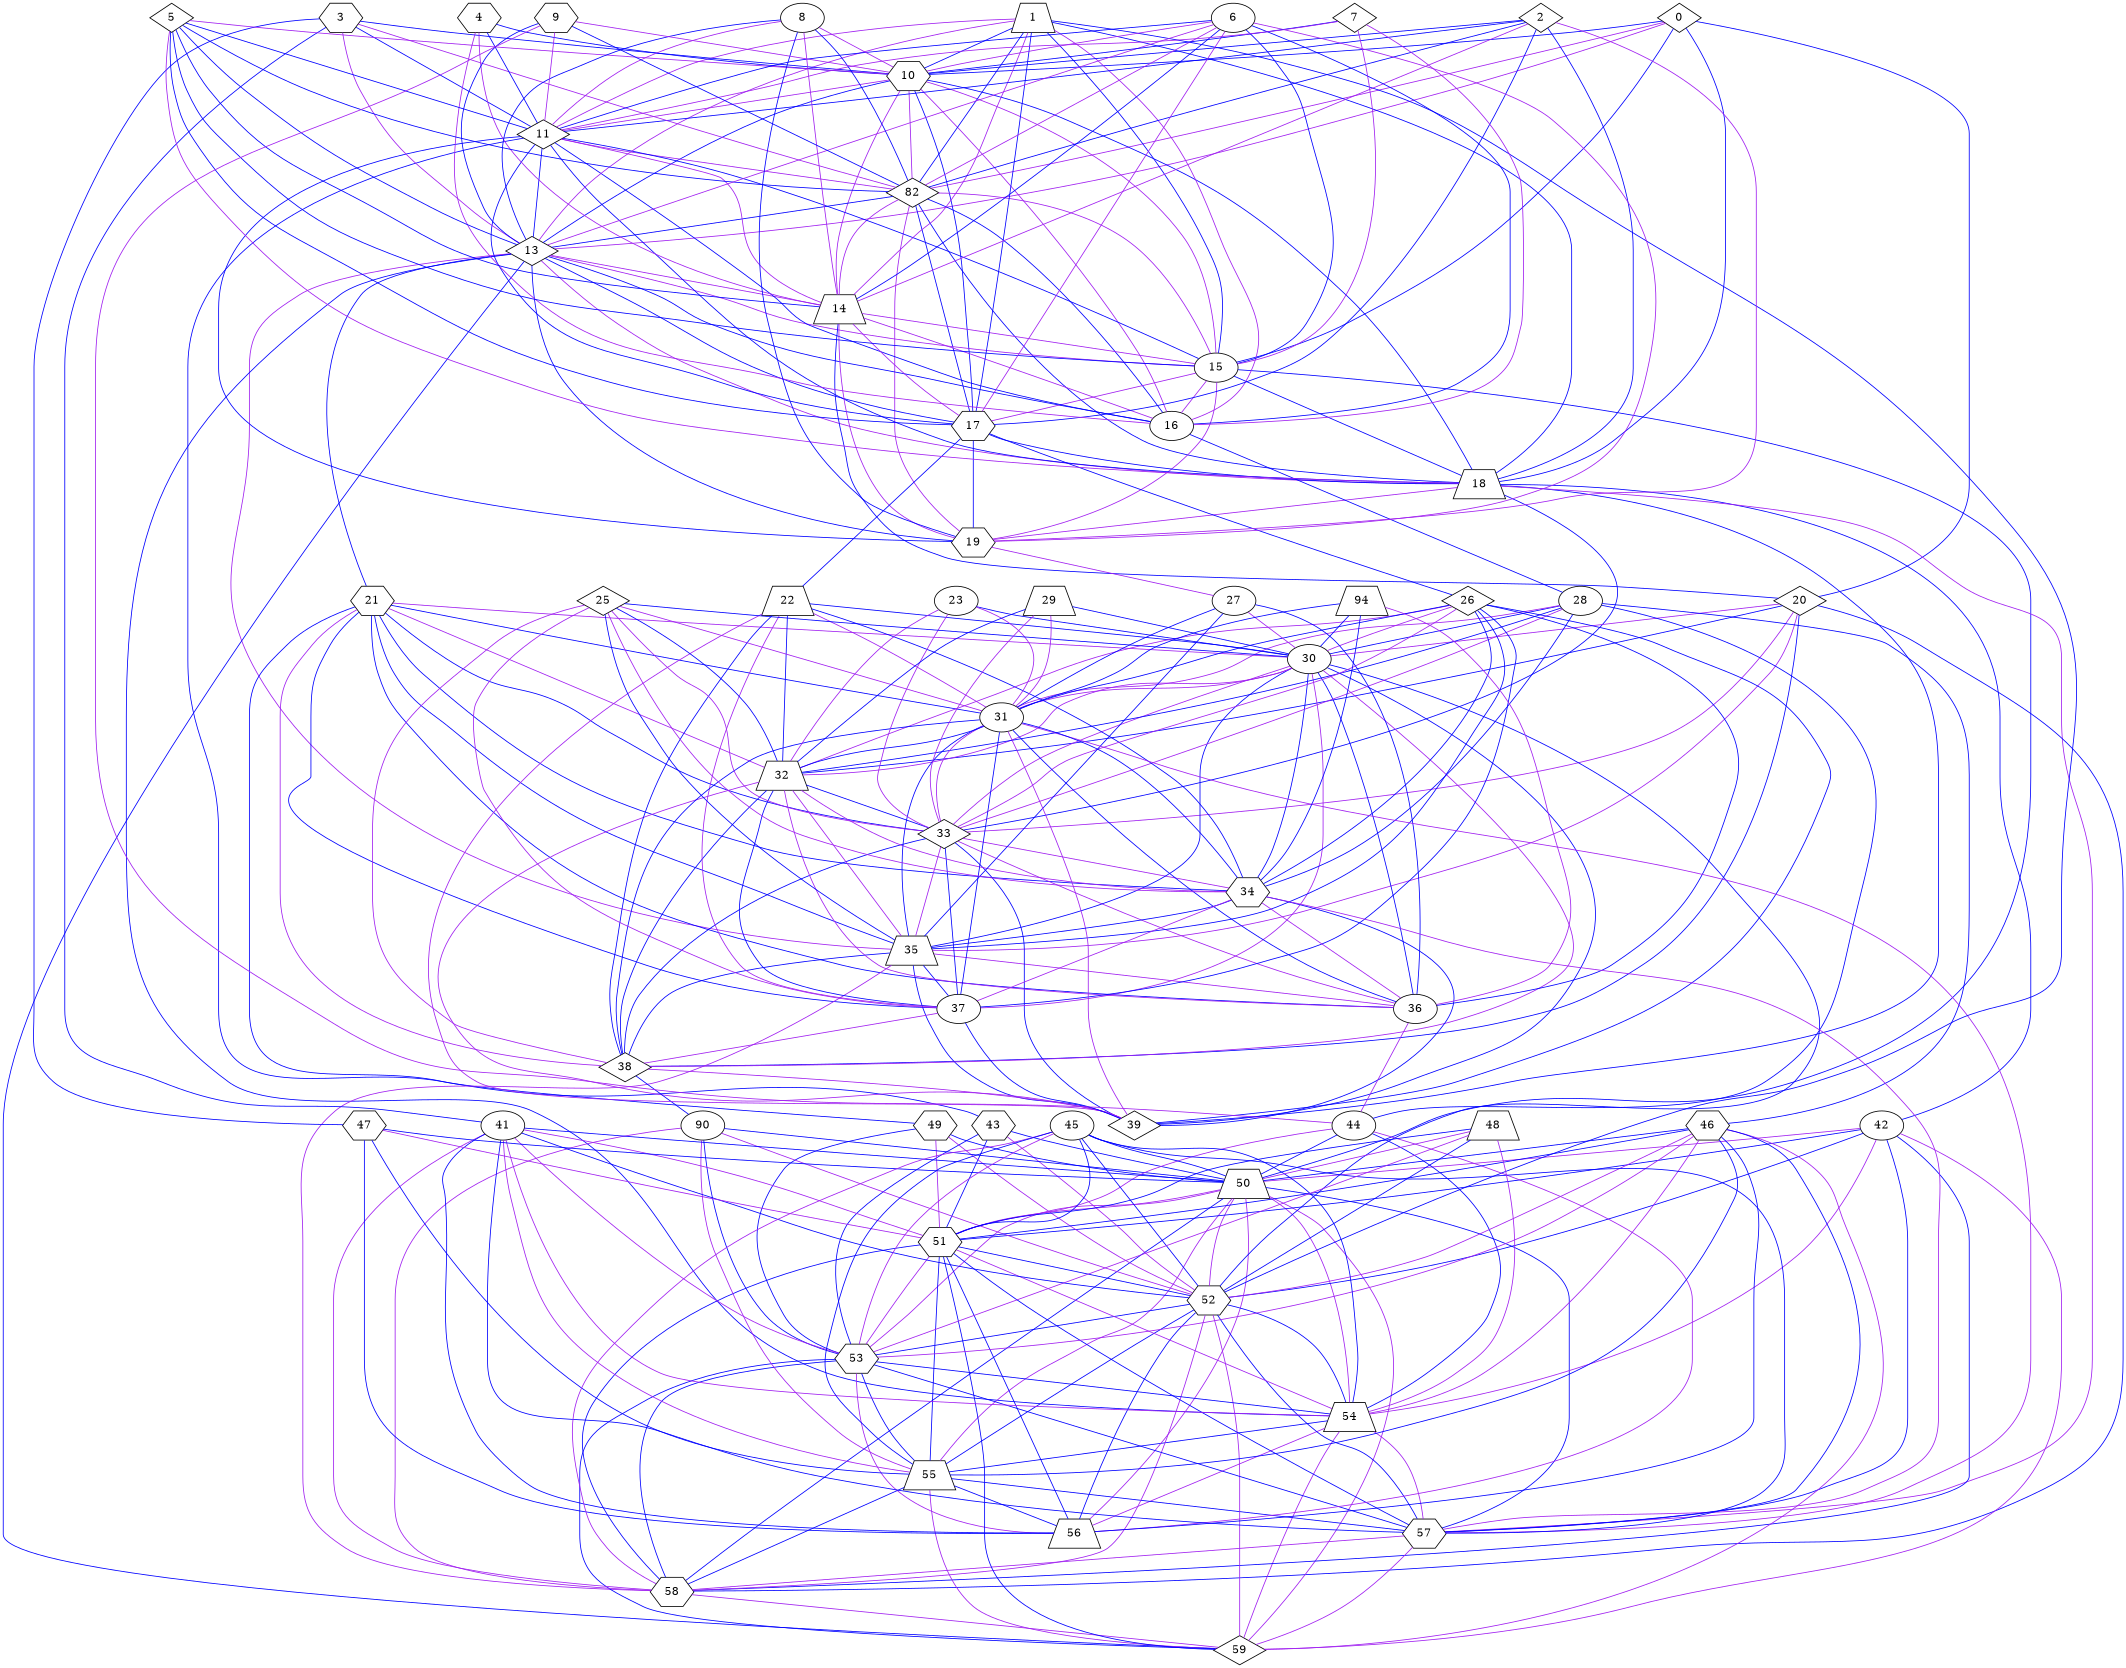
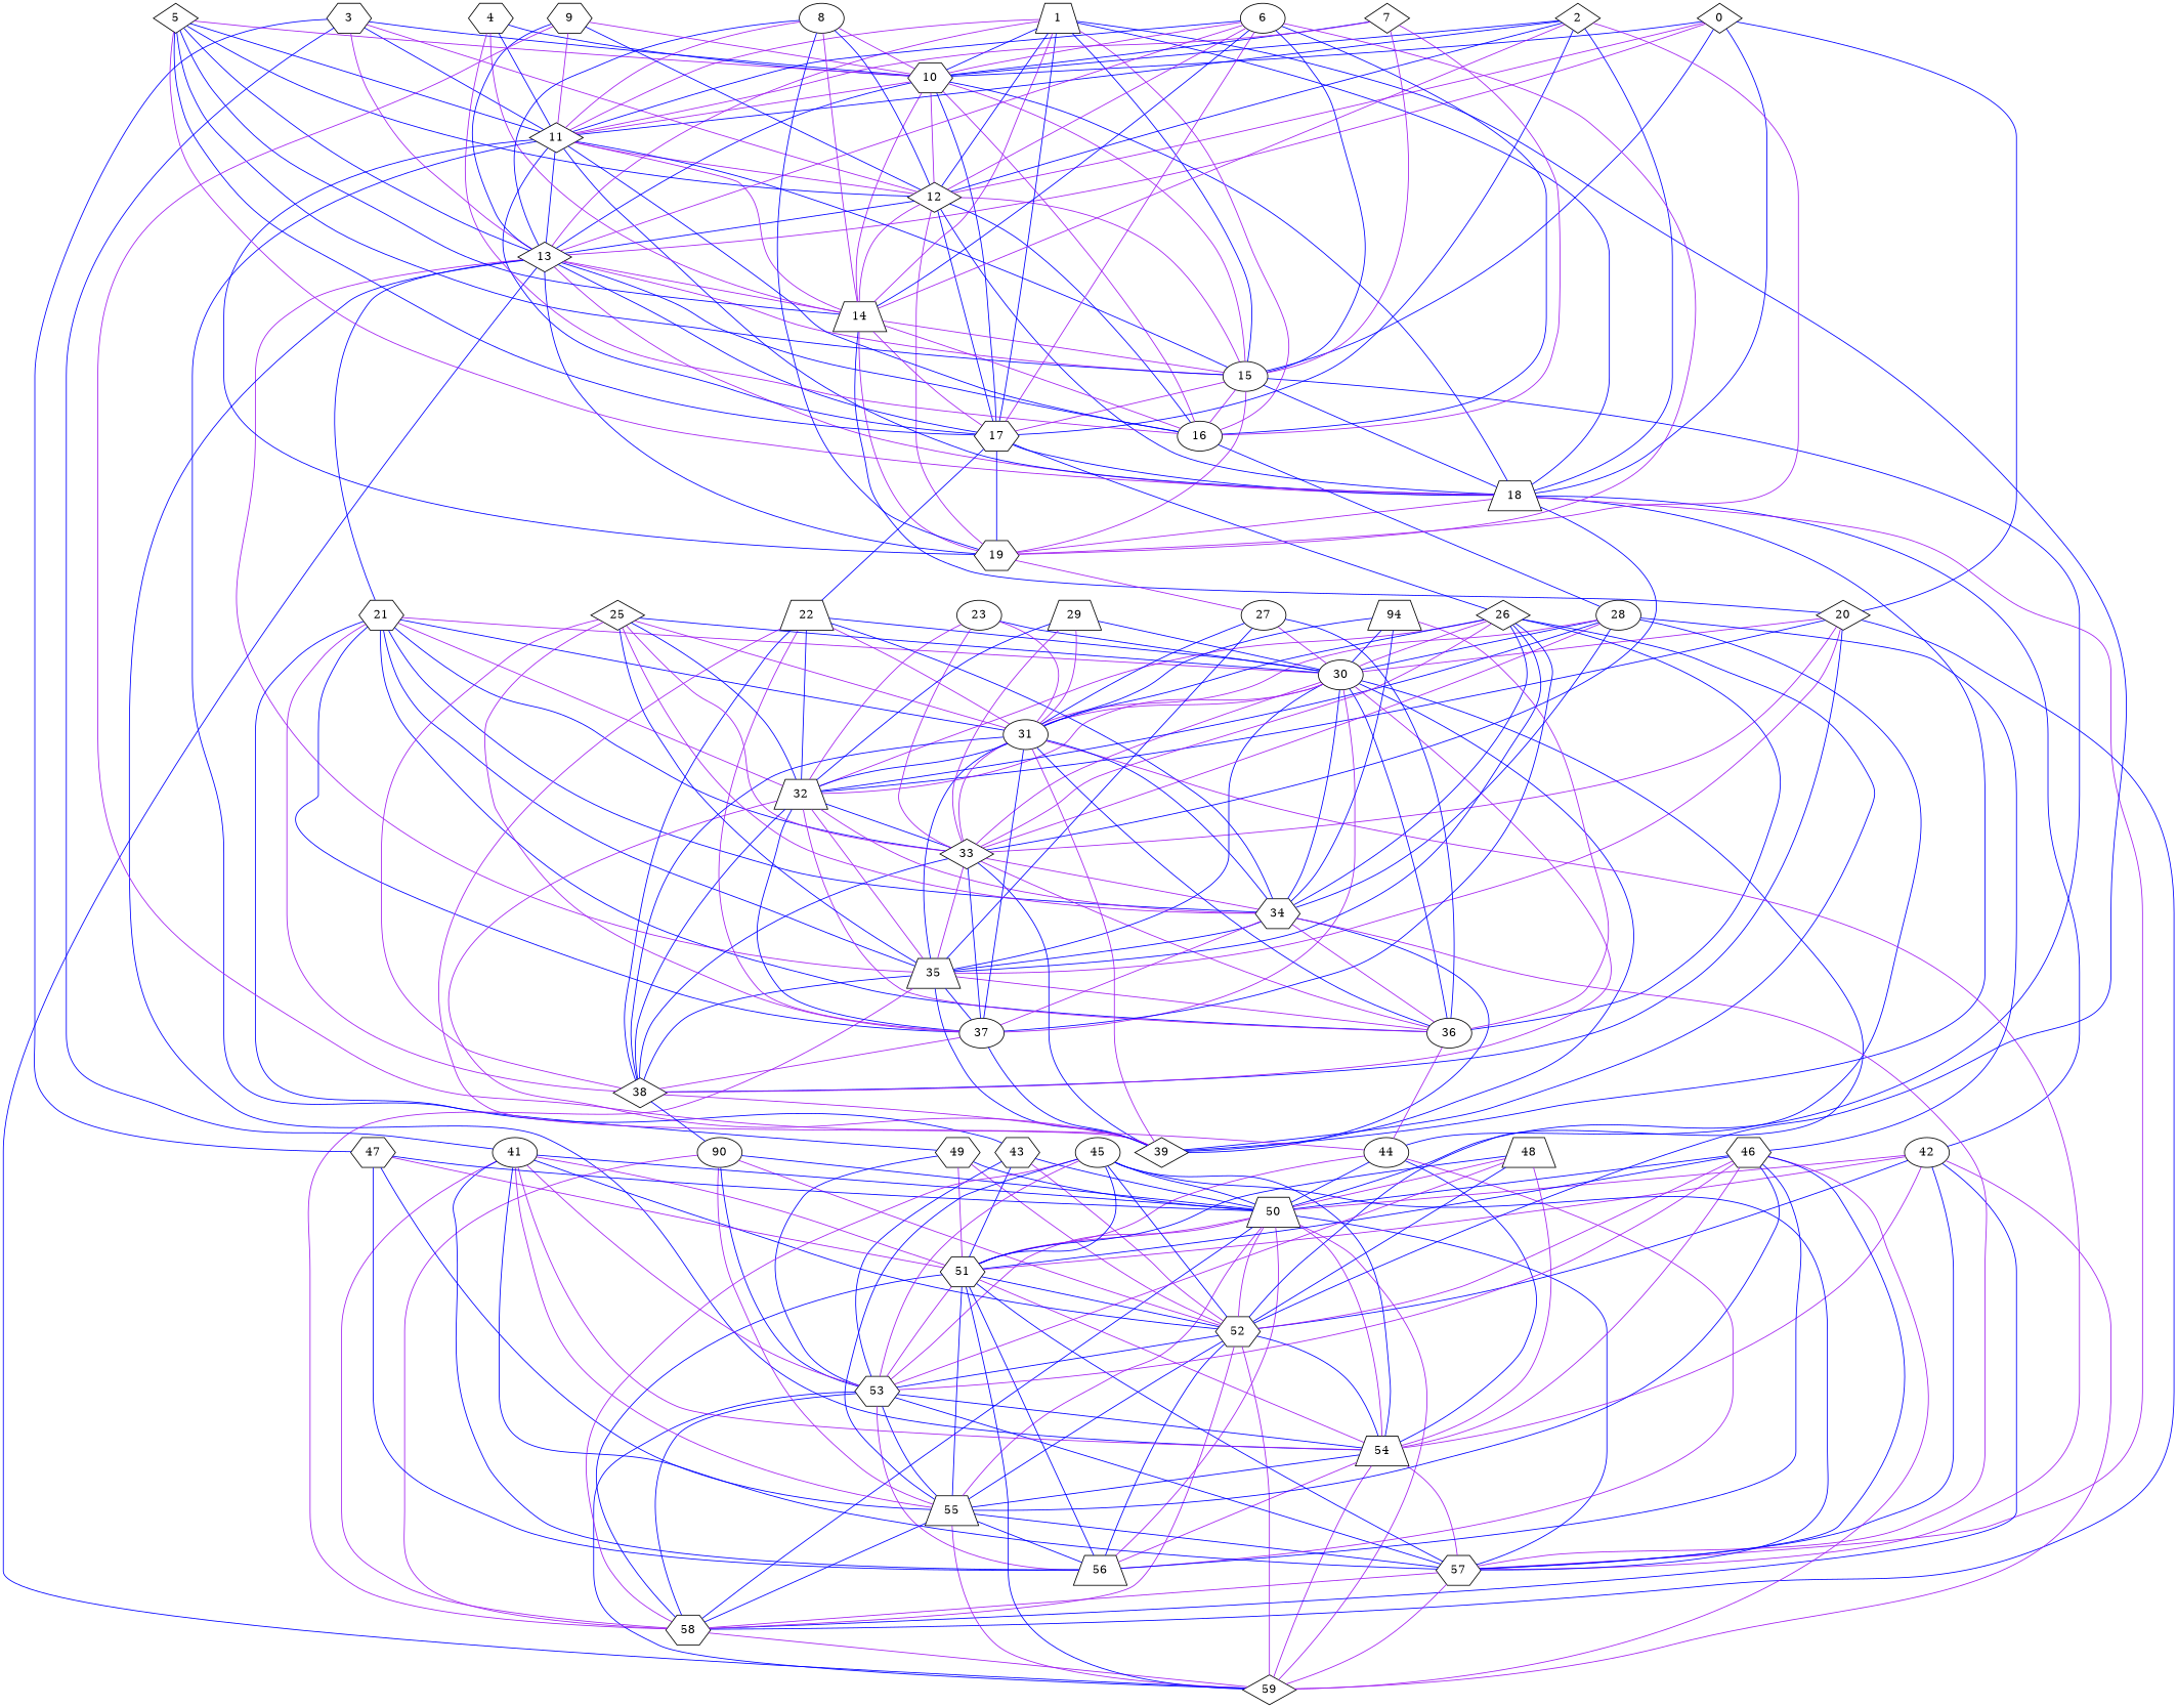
  strict graph {
    node [shape=hexagon]
    edge [color=blue]
    0 [shape=diamond]
    10
-   12 [shape=diamond label=82]
+   12 [shape=diamond]
    13 [shape=diamond]
    15 [shape=ellipse]
    18 [shape=trapezium]
    20 [shape=diamond]
    11 [shape=diamond]
    14 [shape=trapezium]
    16 [shape=ellipse]
    17
    19
    21
    35 [shape=trapezium]
    54 [shape=trapezium]
    59 [shape=diamond]
    50 [shape=trapezium]
    33 [shape=diamond]
    39 [shape=diamond]
    42 [shape=ellipse]
    57
    30 [shape=ellipse]
    32 [shape=trapezium]
    38 [shape=diamond]
    58
    43
    28 [shape=ellipse]
    22 [shape=trapezium]
    26 [shape=diamond]
    27 [shape=ellipse]
    31 [shape=ellipse]
    34
    36 [shape=ellipse]
    37 [shape=ellipse]
    49
    55 [shape=trapezium]
    56 [shape=trapezium]
    52
    53
    51
    n41 [label=90 shape=ellipse]
    1 [shape=trapezium]
    44 [shape=ellipse]
    46
    2 [shape=diamond]
    3
    41 [shape=ellipse]
    47
    4
    5 [shape=diamond]
    6 [shape=ellipse]
    7 [shape=diamond]
    8 [shape=ellipse]
    9
    23 [shape=ellipse]
    n56 [label=94 shape=trapezium]
    25 [shape=diamond]
    29 [shape=trapezium]
    45 [shape=ellipse]
    48 [shape=trapezium]
    0 -- 10
    0 -- 12 [color=purple]
    0 -- 13 [color=purple]
    0 -- 15
    0 -- 18
    0 -- 20
    10 -- 12 [color=purple]
    10 -- 13
    10 -- 15 [color=purple]
    10 -- 18
    10 -- 11 [color=purple]
    10 -- 14 [color=purple]
    10 -- 16 [color=purple]
    10 -- 17
    12 -- 13
    12 -- 15 [color=purple]
    12 -- 18
    12 -- 14 [color=purple]
    12 -- 16
    12 -- 17
    12 -- 19 [color=purple]
    13 -- 15 [color=purple]
    13 -- 18 [color=purple]
    13 -- 14 [color=purple]
    13 -- 16
    13 -- 17
    13 -- 19
    13 -- 21
    13 -- 35 [color=purple]
    13 -- 54
    13 -- 59
    15 -- 18
    15 -- 16 [color=purple]
    15 -- 17 [color=purple]
    15 -- 19 [color=purple]
    15 -- 50
    18 -- 19 [color=purple]
    18 -- 33
    18 -- 39
    18 -- 42
    18 -- 57 [color=purple]
    20 -- 35 [color=purple]
    20 -- 33 [color=purple]
    20 -- 30 [color=purple]
    20 -- 32
    20 -- 38
    20 -- 58
    11 -- 12 [color=purple]
    11 -- 13
    11 -- 15
    11 -- 18
    11 -- 14 [color=purple]
    11 -- 16
    11 -- 17
    11 -- 19
    11 -- 43
    14 -- 15 [color=purple]
    14 -- 20
    14 -- 16 [color=purple]
    14 -- 17 [color=purple]
    14 -- 19 [color=purple]
    16 -- 28
    17 -- 18
    17 -- 19
    17 -- 22
    17 -- 26
    19 -- 27 [color=purple]
    21 -- 35
    21 -- 33
    21 -- 30 [color=purple]
    21 -- 32 [color=purple]
    21 -- 38 [color=purple]
    21 -- 31
    21 -- 34
    21 -- 36
    21 -- 37
    21 -- 49
    35 -- 39
    35 -- 38
    35 -- 58 [color=purple]
    35 -- 36 [color=purple]
    35 -- 37
    54 -- 59 [color=purple]
    54 -- 57 [color=purple]
    54 -- 55
    54 -- 56 [color=purple]
    50 -- 54 [color=purple]
    50 -- 59 [color=purple]
    50 -- 57
    50 -- 58
    50 -- 55 [color=purple]
    50 -- 56 [color=purple]
    50 -- 52 [color=purple]
    50 -- 53 [color=purple]
    50 -- 51 [color=purple]
    33 -- 35 [color=purple]
    33 -- 39
    33 -- 38
    33 -- 34 [color=purple]
    33 -- 36 [color=purple]
    33 -- 37
    42 -- 54 [color=purple]
    42 -- 59 [color=purple]
    42 -- 50 [color=purple]
    42 -- 57
    42 -- 58
    42 -- 52
-   42 -- 51
+   42 -- 51 [color=purple]
    57 -- 59 [color=purple]
    57 -- 58 [color=purple]
    30 -- 35
    30 -- 33 [color=purple]
    30 -- 39
    30 -- 32 [color=purple]
    30 -- 38 [color=purple]
    30 -- 31 [color=purple]
    30 -- 34
    30 -- 36
    30 -- 37 [color=purple]
    30 -- 52
    32 -- 35 [color=purple]
    32 -- 33
    32 -- 39 [color=purple]
    32 -- 38
    32 -- 34 [color=purple]
    32 -- 36 [color=purple]
    32 -- 37
    38 -- 39 [color=purple]
    38 -- n41
    58 -- 59 [color=purple]
    43 -- 50
    43 -- 52 [color=purple]
    43 -- 53
    43 -- 51
    28 -- 33 [color=purple]
    28 -- 30
    28 -- 32
    28 -- 31 [color=purple]
    28 -- 34
    28 -- 44
    28 -- 46
    22 -- 39 [color=purple]
    22 -- 30
    22 -- 32
    22 -- 38
    22 -- 31 [color=purple]
    22 -- 34
    22 -- 37 [color=purple]
    26 -- 35
    26 -- 33 [color=purple]
    26 -- 39
    26 -- 30 [color=purple]
    26 -- 32 [color=purple]
    26 -- 31
    26 -- 34
    26 -- 36
    26 -- 37
    27 -- 35
    27 -- 30 [color=purple]
    27 -- 31
    27 -- 36
    31 -- 35
    31 -- 33 [color=purple]
    31 -- 39 [color=purple]
    31 -- 57 [color=purple]
    31 -- 32
    31 -- 38
    31 -- 34
    31 -- 36
    31 -- 37
    34 -- 35
    34 -- 39
    34 -- 57 [color=purple]
    34 -- 36 [color=purple]
    34 -- 37 [color=purple]
    36 -- 44 [color=purple]
    37 -- 39
    37 -- 38 [color=purple]
    49 -- 50
    49 -- 52 [color=purple]
    49 -- 53
    49 -- 51 [color=purple]
    55 -- 59 [color=purple]
    55 -- 57
    55 -- 58
    55 -- 56
    52 -- 54
    52 -- 59 [color=purple]
-   52 -- 57
    52 -- 58 [color=purple]
    52 -- 55
    52 -- 56
    52 -- 53
    53 -- 54
    53 -- 59
    53 -- 57
    53 -- 58
    53 -- 55
    53 -- 56 [color=purple]
    51 -- 54 [color=purple]
    51 -- 59
    51 -- 57
    51 -- 58
    51 -- 55
    51 -- 56
    51 -- 52
    51 -- 53 [color=purple]
    n41 -- 50
    n41 -- 58 [color=purple]
    n41 -- 55 [color=purple]
    n41 -- 52 [color=purple]
    n41 -- 53
    1 -- 10
    1 -- 12
    1 -- 13 [color=purple]
    1 -- 15
    1 -- 18
    1 -- 11 [color=purple]
    1 -- 14 [color=purple]
    1 -- 16 [color=purple]
    1 -- 17
    1 -- 52
    44 -- 54
    44 -- 50
    44 -- 56 [color=purple]
    44 -- 51 [color=purple]
    46 -- 54 [color=purple]
    46 -- 59 [color=purple]
    46 -- 50
    46 -- 57
    46 -- 55
    46 -- 56
    46 -- 52 [color=purple]
    46 -- 53 [color=purple]
    46 -- 51
    2 -- 10
    2 -- 12
    2 -- 18
    2 -- 11
    2 -- 14 [color=purple]
    2 -- 17
    2 -- 19 [color=purple]
    3 -- 10
    3 -- 12 [color=purple]
    3 -- 13 [color=purple]
    3 -- 11
    3 -- 41
    3 -- 47
    41 -- 54 [color=purple]
    41 -- 50
    41 -- 57
    41 -- 58 [color=purple]
    41 -- 55 [color=purple]
    41 -- 56
    41 -- 52
    41 -- 53 [color=purple]
    41 -- 51 [color=purple]
    47 -- 50
    47 -- 55
    47 -- 56
    47 -- 51 [color=purple]
    4 -- 10
    4 -- 11
    4 -- 14 [color=purple]
    4 -- 16 [color=purple]
    5 -- 10 [color=purple]
    5 -- 12
    5 -- 13
    5 -- 15
    5 -- 18 [color=purple]
    5 -- 11
    5 -- 14
    5 -- 17
    6 -- 10 [color=purple]
    6 -- 12 [color=purple]
    6 -- 13 [color=purple]
    6 -- 15
    6 -- 11
    6 -- 14
    6 -- 16
    6 -- 17 [color=purple]
    6 -- 19 [color=purple]
    7 -- 10
    7 -- 15 [color=purple]
    7 -- 11 [color=purple]
    7 -- 16 [color=purple]
    8 -- 10 [color=purple]
    8 -- 12
    8 -- 13
    8 -- 11 [color=purple]
    8 -- 14 [color=purple]
    8 -- 19
    9 -- 10 [color=purple]
    9 -- 12
    9 -- 13
    9 -- 11 [color=purple]
    9 -- 44 [color=purple]
    23 -- 33 [color=purple]
    23 -- 30
    23 -- 32 [color=purple]
    23 -- 31 [color=purple]
    n56 -- 30
    n56 -- 31
    n56 -- 34
    n56 -- 36 [color=purple]
    25 -- 35
    25 -- 33 [color=purple]
    25 -- 30
    25 -- 32
    25 -- 38 [color=purple]
    25 -- 31 [color=purple]
    25 -- 34 [color=purple]
    25 -- 37 [color=purple]
    29 -- 33 [color=purple]
    29 -- 30
    29 -- 32
    29 -- 31 [color=purple]
    45 -- 54
    45 -- 50
    45 -- 57
    45 -- 58 [color=purple]
    45 -- 55
    45 -- 52
    45 -- 53 [color=purple]
    45 -- 51
    48 -- 54 [color=purple]
    48 -- 50 [color=purple]
    48 -- 52
    48 -- 53 [color=purple]
    48 -- 51
  }
